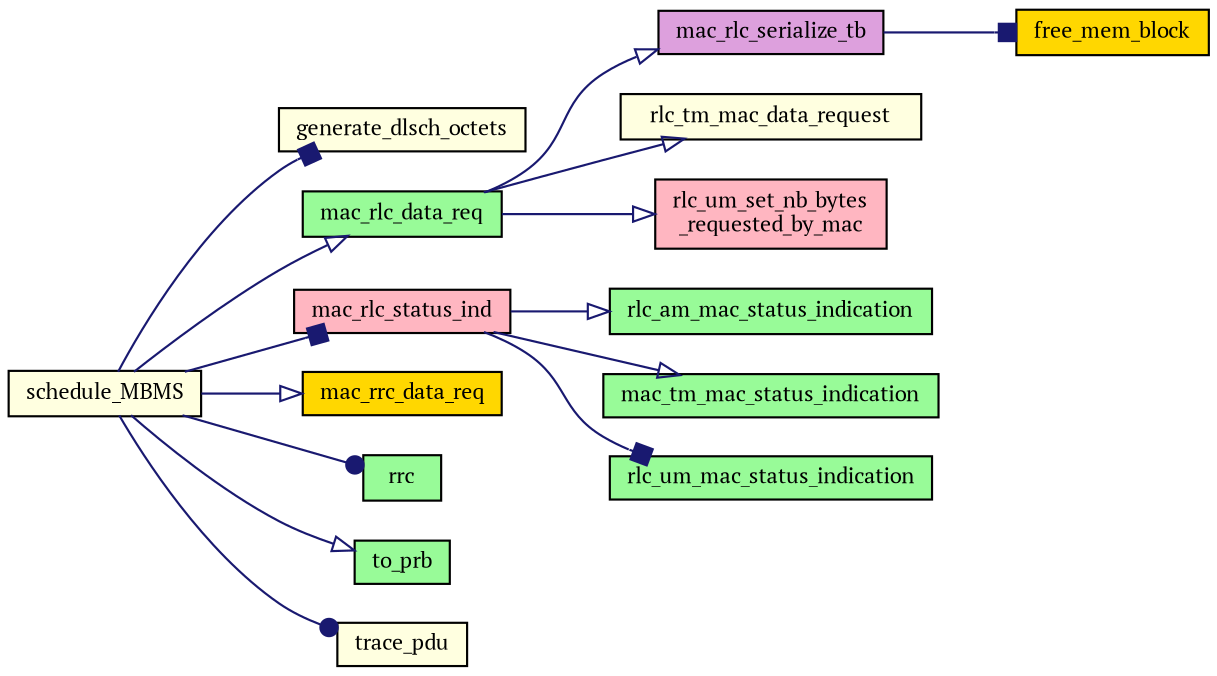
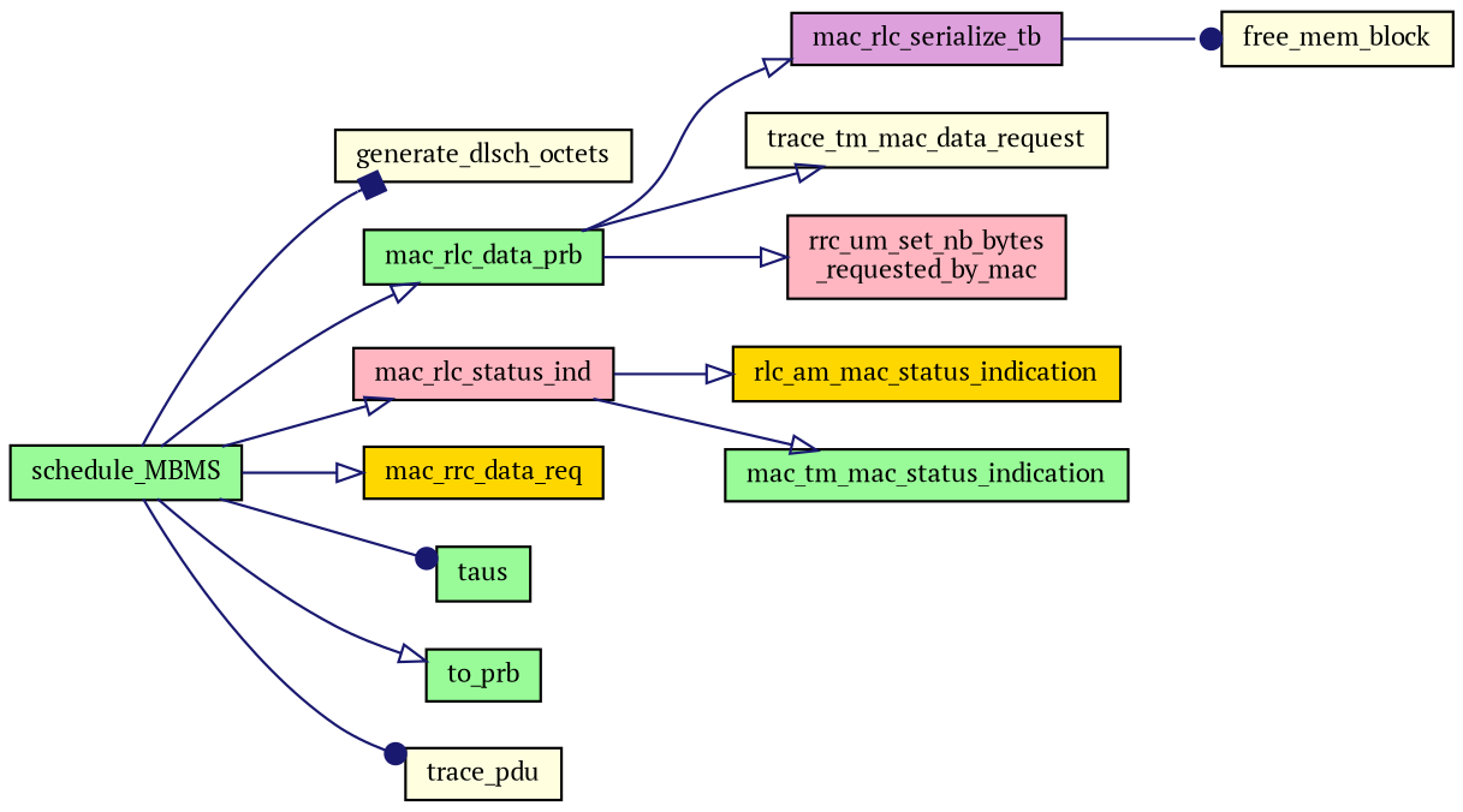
  digraph {
    fontname="PT Serif"
    rankdir=LR
    node [color=black fillcolor=lightyellow fontname="PT Serif" fontsize=10 shape=record style=filled]
    edge [arrowhead=onormal color=midnightblue fontname="PT Serif" fontsize=10 labelfontname=Helvetica labelfontsize=10 style=solid]
-   n1 [fontcolor=black height=0.2 label=schedule_MBMS width=0.4]
+   n1 [fillcolor=palegreen fontcolor=black height=0.2 label=schedule_MBMS width=0.4]
    n2 [height=0.2 label=generate_dlsch_octets width=0.4]
-   n3 [fillcolor=palegreen height=0.2 label=mac_rlc_data_req width=0.4]
+   n3 [fillcolor=palegreen height=0.2 label=mac_rlc_data_prb width=0.4]
    n4 [fillcolor=lightpink height=0.2 label=mac_rlc_status_ind width=0.4]
    n5 [fillcolor=gold height=0.2 label=mac_rrc_data_req width=0.4]
-   n6 [fillcolor=palegreen height=0.2 label=rrc width=0.4]
+   n6 [fillcolor=palegreen height=0.2 label=taus width=0.4]
    n7 [fillcolor=palegreen height=0.2 label=to_prb width=0.4]
    n8 [height=0.2 label=trace_pdu width=0.4]
    n9 [fillcolor=plum height=0.2 label=mac_rlc_serialize_tb width=0.4]
-   n10 [height=0.2 label=rlc_tm_mac_data_request width=0.4]
-   n11 [fillcolor=lightpink height=0.2 label="rlc_um_set_nb_bytes\l_requested_by_mac" width=0.4]
-   n12 [fillcolor=palegreen height=0.2 label=rlc_am_mac_status_indication width=0.4]
+   n10 [height=0.2 label=trace_tm_mac_data_request width=0.4]
+   n11 [fillcolor=lightpink height=0.2 label="rrc_um_set_nb_bytes\l_requested_by_mac" width=0.4]
+   n12 [fillcolor=gold height=0.2 label=rlc_am_mac_status_indication width=0.4]
    n13 [fillcolor=palegreen height=0.2 label=mac_tm_mac_status_indication width=0.4]
-   n14 [fillcolor=palegreen height=0.2 label=rlc_um_mac_status_indication width=0.4]
-   n15 [fillcolor=gold height=0.2 label=free_mem_block width=0.4]
+   n15 [height=0.2 label=free_mem_block width=0.4]
    n1 -> n2 [arrowhead=box]
    n1 -> n3
-   n1 -> n4 [arrowhead=box]
+   n1 -> n4
    n1 -> n5
    n1 -> n6 [arrowhead=dot]
    n1 -> n7
    n1 -> n8 [arrowhead=dot]
    n3 -> n9
    n3 -> n10
    n3 -> n11
    n4 -> n12
    n4 -> n13
-   n4 -> n14 [arrowhead=box]
-   n9 -> n15 [arrowhead=box]
+   n9 -> n15 [arrowhead=dot]
  }
